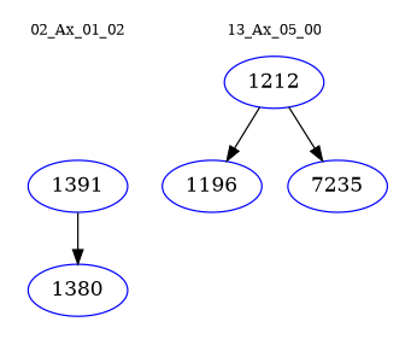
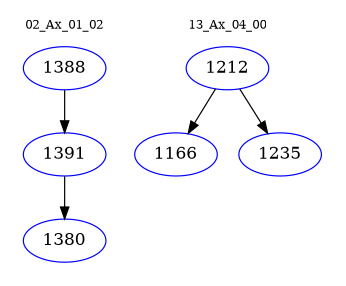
  digraph {
    node [color=blue]
    edge [color=black]
+   n1 [label=1388]
    n2 [label=1380]
    n3 [label=1391]
    n4 [label=1212]
-   n5 [label=1196]
-   n6 [label=7235]
+   n5 [label=1166]
+   n6 [label=1235]
    subgraph cluster_1 {
      color=white
      fontsize=10
      label="02_Ax_01_02"
+     n1
      n2
      n3
    }
    subgraph cluster_2 {
      color=white
      fontsize=10
-     label="13_Ax_05_00"
+     label="13_Ax_04_00"
      n4
      n5
      n6
    }
+   n1 -> n3
    n3 -> n2
    n4 -> n5
    n4 -> n6
  }
